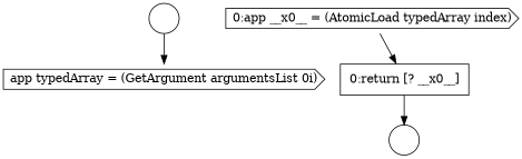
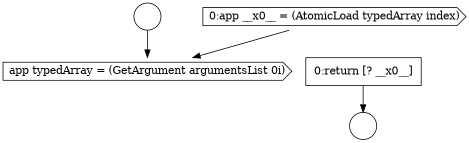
  digraph {
    node [color=black fillcolor=white shape=cds style=filled]
    edge [color=black]
    n1 [label=<<font color="black">app typedArray = (GetArgument argumentsList 0i)</font>>]
    n2 [label=" " shape=circle]
    n3 [label=<<font color="black">     <table border="0" cellborder="1" cellspacing="0" cellpadding="10">       <tr><td align="left">0:return [? __x0__]</td></tr>     </table>   </font>> margin=0 shape=none]
    n4 [label=<<font color="black">0:app __x0__ = (AtomicLoad typedArray index)</font>>]
    n5 [label=" " shape=circle]
    n3 -> n2
-   n4 -> n3
+   n4 -> n1
    n5 -> n1
  }
